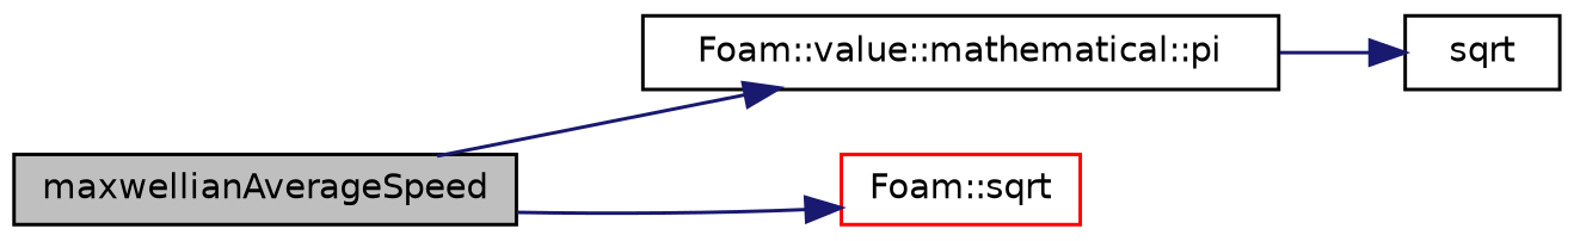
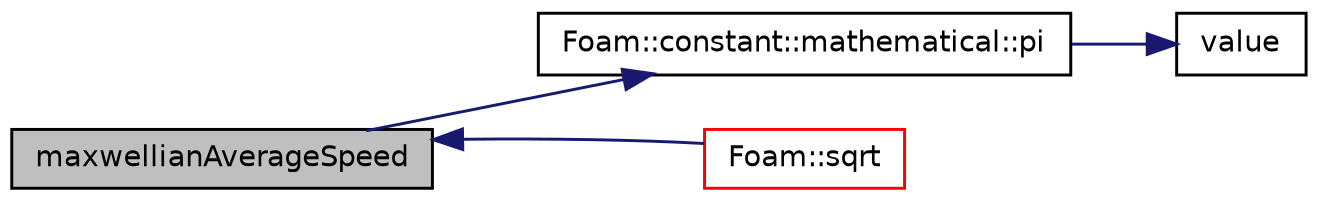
  digraph {
    fontname="DejaVu Sans"
    rankdir=LR
    node [color=black fontname="DejaVu Sans" fontsize=10 shape=record]
    edge [color=midnightblue fontname="DejaVu Sans" fontsize=10 labelfontname=FreeSans labelfontsize=10 style=solid]
    n1 [fillcolor=grey75 fontcolor=black height=0.2 label=maxwellianAverageSpeed style=filled width=0.4]
-   n2 [height=0.2 label="Foam::value::mathematical::pi" width=0.4]
+   n2 [height=0.2 label="Foam::constant::mathematical::pi" width=0.4]
    n3 [color=red height=0.2 label="Foam::sqrt" width=0.4]
-   n4 [height=0.2 label=sqrt width=0.4]
+   n4 [height=0.2 label=value width=0.4]
    n1 -> n2
-   n1 -> n3
+   n3 -> n1
    n2 -> n4
  }
